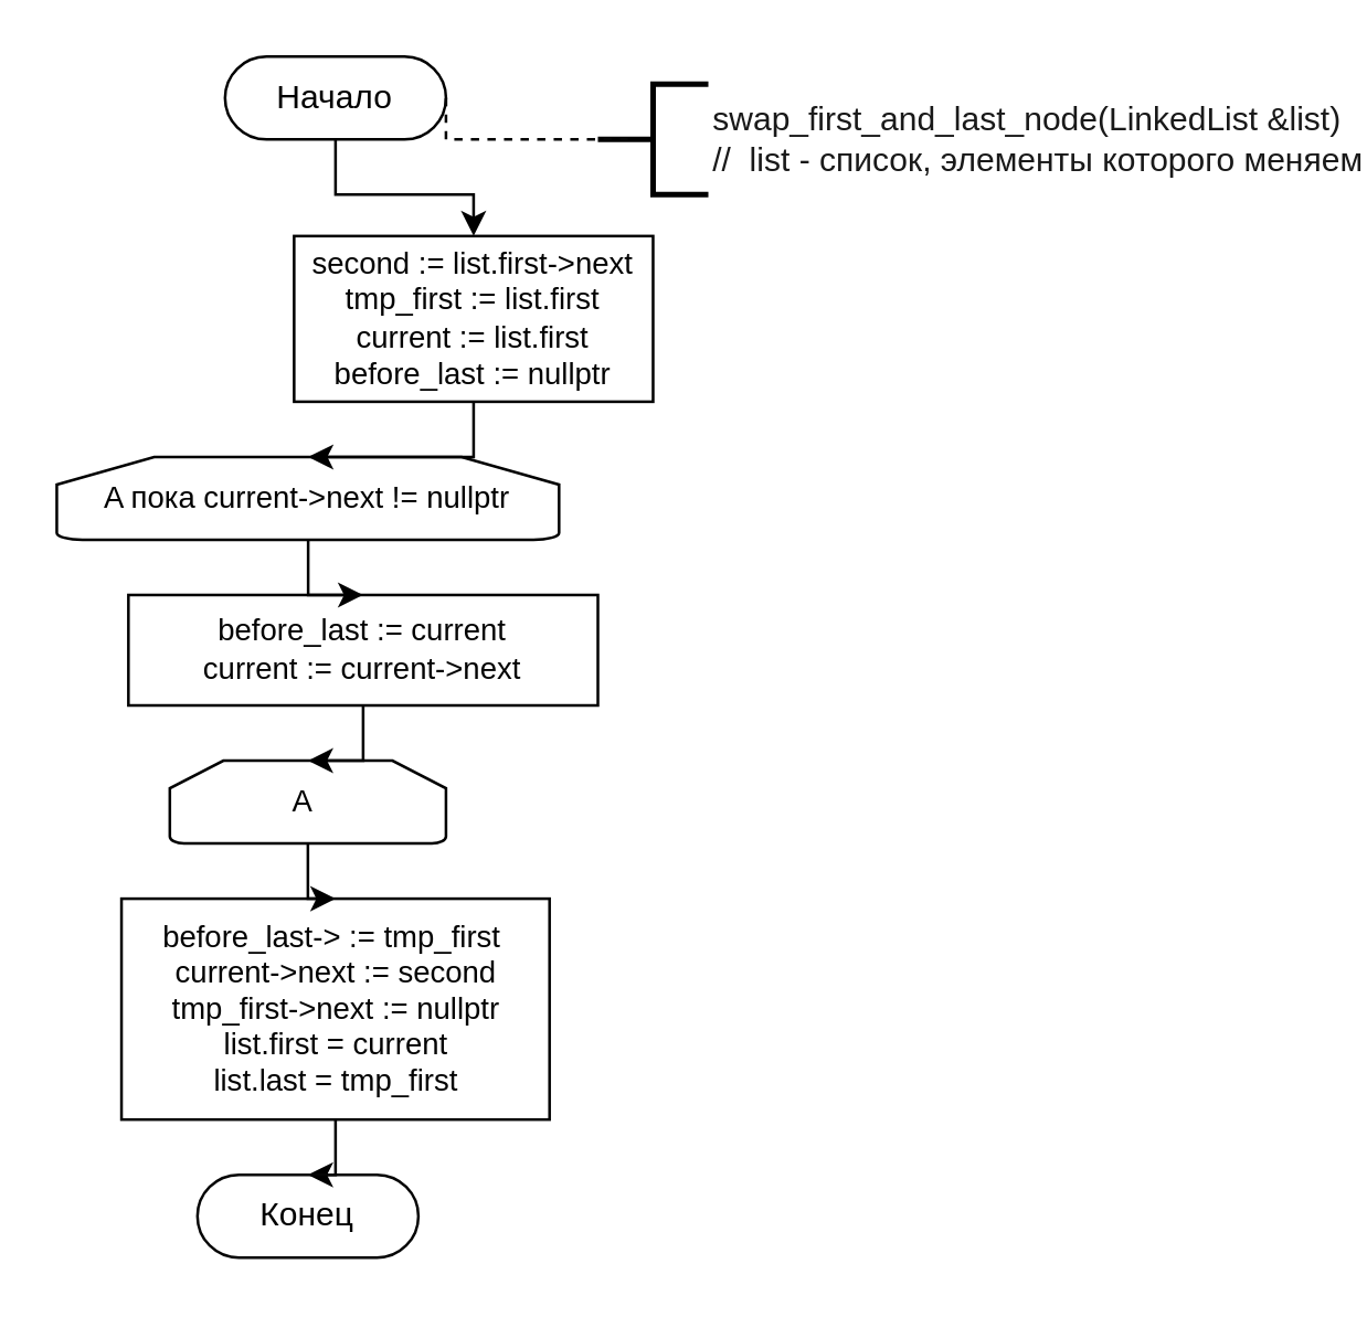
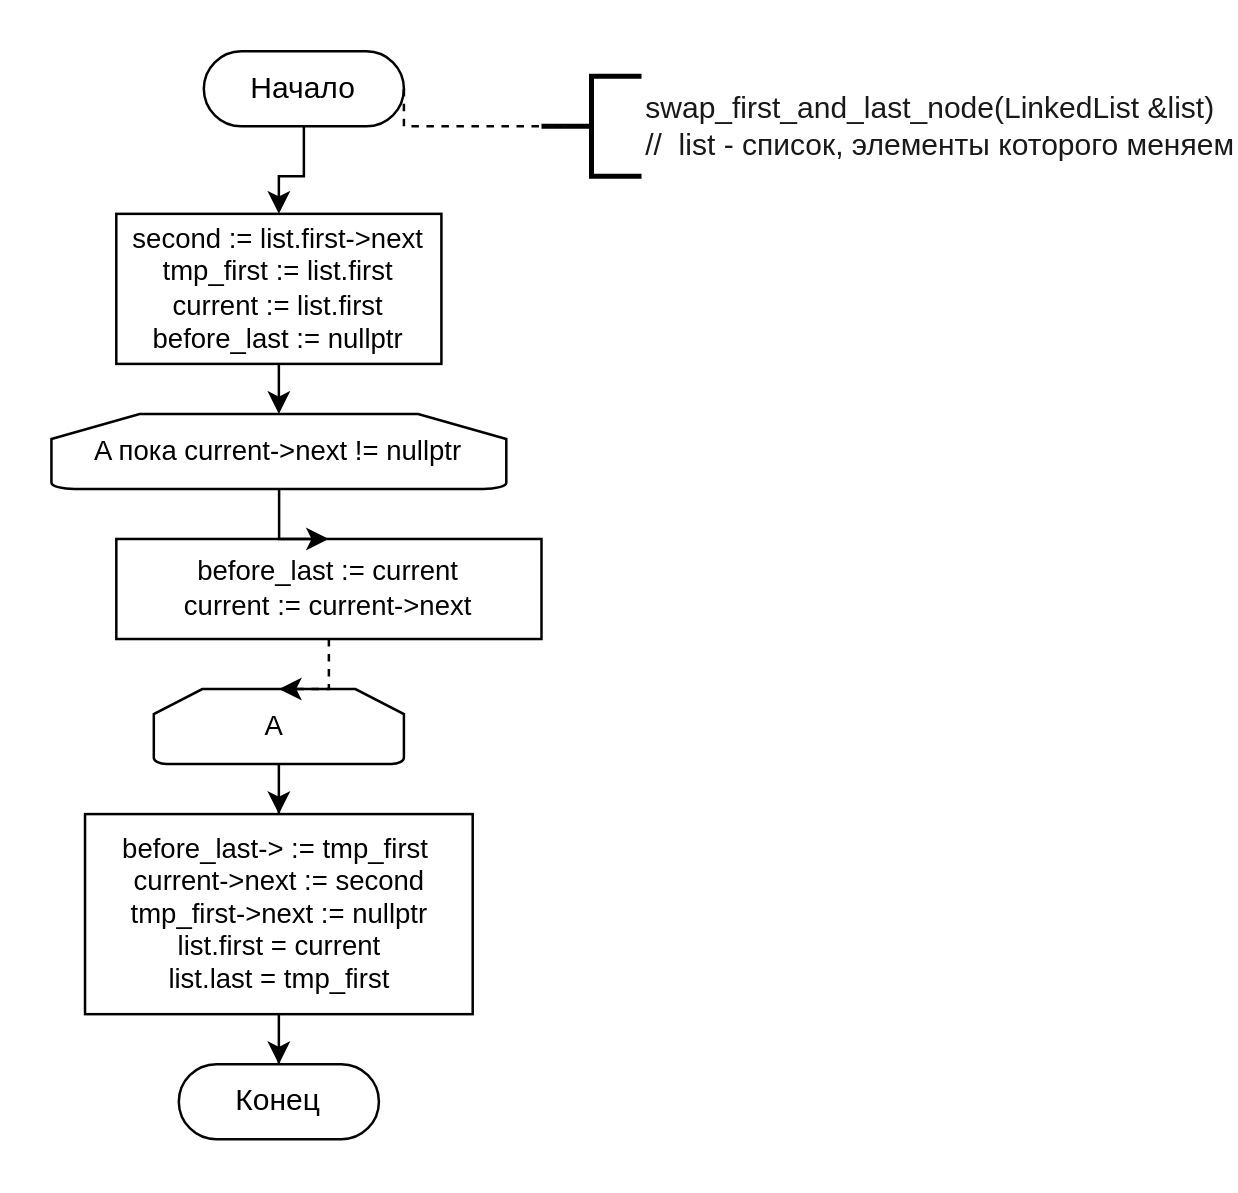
  <mxCell id="0" />
  <mxCell id="1" parent="0" />
  <mxCell id="2" style="edgeStyle=orthogonalEdgeStyle;rounded=0;orthogonalLoop=1;jettySize=auto;html=1;strokeColor=#000000;" edge="1" parent="1" source="3" target="7"><mxGeometry relative="1" as="geometry" /></mxCell>
  <mxCell id="3" value="&lt;font color=&quot;#000000&quot;&gt;Начало&lt;/font&gt;" style="rounded=1;whiteSpace=wrap;html=1;fontSize=12;glass=0;strokeWidth=1;shadow=0;arcSize=50;strokeColor=#000000;fillColor=none;" parent="1" vertex="1"><mxGeometry x="81" y="20" width="80" height="30" as="geometry" /></mxCell>
  <mxCell id="4" value="&lt;font color=&quot;#191919&quot;&gt;swap_first_and_last_node(LinkedList &amp;amp;list)&lt;br&gt;//&amp;nbsp; list - список, элементы которого меняем&lt;br&gt;&lt;/font&gt;" style="strokeWidth=2;html=1;shape=mxgraph.flowchart.annotation_2;align=left;labelPosition=right;pointerEvents=1;strokeColor=#000000;" parent="1" vertex="1"><mxGeometry x="216" y="30" width="40" height="40" as="geometry" /></mxCell>
  <mxCell id="5" style="edgeStyle=orthogonalEdgeStyle;rounded=0;orthogonalLoop=1;jettySize=auto;html=1;entryX=0.27;entryY=0.5;entryDx=0;entryDy=0;entryPerimeter=0;dashed=1;endArrow=none;endFill=0;strokeColor=#050505;exitX=1;exitY=0.5;exitDx=0;exitDy=0;" parent="1" source="3" target="4" edge="1"><mxGeometry relative="1" as="geometry"><Array as="points"><mxPoint x="191" y="50" /><mxPoint x="191" y="50" /></Array></mxGeometry></mxCell>
  <mxCell id="6" style="edgeStyle=orthogonalEdgeStyle;rounded=0;orthogonalLoop=1;jettySize=auto;html=1;strokeColor=#000000;" edge="1" parent="1" source="7" target="9"><mxGeometry relative="1" as="geometry" /></mxCell>
- <mxCell id="7" value="&lt;font color=&quot;#030303&quot;&gt;second := list.first-&amp;gt;next&lt;br&gt;tmp_first := list.first&lt;br&gt;current := list.first&lt;br&gt;before_last := nullptr&lt;br&gt;&lt;/font&gt;" style="rounded=0;whiteSpace=wrap;html=1;strokeColor=#000000;align=center;verticalAlign=middle;fontFamily=Helvetica;fontSize=11;fontColor=default;fillColor=none;" parent="1" vertex="1"><mxGeometry x="106" y="85" width="129.99" height="60" as="geometry" /></mxCell>
+ <mxCell id="7" value="&lt;font color=&quot;#030303&quot;&gt;second := list.first-&amp;gt;next&lt;br&gt;tmp_first := list.first&lt;br&gt;current := list.first&lt;br&gt;before_last := nullptr&lt;br&gt;&lt;/font&gt;" style="rounded=0;whiteSpace=wrap;html=1;strokeColor=#000000;align=center;verticalAlign=middle;fontFamily=Helvetica;fontSize=11;fontColor=default;fillColor=none;" parent="1" vertex="1"><mxGeometry x="46" y="85" width="129.99" height="60" as="geometry" /></mxCell>
  <mxCell id="8" style="edgeStyle=orthogonalEdgeStyle;rounded=0;orthogonalLoop=1;jettySize=auto;html=1;strokeColor=#000000;" edge="1" parent="1" source="9" target="11"><mxGeometry relative="1" as="geometry" /></mxCell>
  <mxCell id="9" value="A пока current-&amp;gt;next != nullptr" style="strokeWidth=1;html=1;shape=mxgraph.flowchart.loop_limit;whiteSpace=wrap;rounded=0;strokeColor=#000000;align=center;verticalAlign=middle;fontFamily=Helvetica;fontSize=11;fontColor=#000000;fillColor=none;" parent="1" vertex="1"><mxGeometry x="20.07" y="165" width="181.87" height="30" as="geometry" /></mxCell>
- <mxCell id="10" style="edgeStyle=orthogonalEdgeStyle;rounded=0;orthogonalLoop=1;jettySize=auto;html=1;strokeColor=#000000;" edge="1" parent="1" source="11" target="13"><mxGeometry relative="1" as="geometry" /></mxCell>
+ <mxCell id="10" style="edgeStyle=orthogonalEdgeStyle;rounded=0;orthogonalLoop=1;jettySize=auto;html=1;strokeColor=#000000;dashed=1;" edge="1" parent="1" source="11" target="13"><mxGeometry relative="1" as="geometry" /></mxCell>
  <mxCell id="11" value="&lt;font color=&quot;#030303&quot;&gt;before_last := current&lt;br&gt;current := current-&amp;gt;next&lt;br&gt;&lt;/font&gt;" style="rounded=0;whiteSpace=wrap;html=1;strokeColor=#000000;align=center;verticalAlign=middle;fontFamily=Helvetica;fontSize=11;fontColor=default;fillColor=none;" vertex="1" parent="1"><mxGeometry x="46.01" y="215" width="170" height="40" as="geometry" /></mxCell>
  <mxCell id="12" style="edgeStyle=orthogonalEdgeStyle;rounded=0;orthogonalLoop=1;jettySize=auto;html=1;strokeColor=#000000;" edge="1" parent="1" source="13" target="15"><mxGeometry relative="1" as="geometry" /></mxCell>
  <mxCell id="13" value="A&amp;nbsp;" style="strokeWidth=1;html=1;shape=mxgraph.flowchart.loop_limit;whiteSpace=wrap;rounded=0;strokeColor=#000000;align=center;verticalAlign=middle;fontFamily=Helvetica;fontSize=11;fontColor=#000000;fillColor=none;" vertex="1" parent="1"><mxGeometry x="61" y="275" width="100" height="30" as="geometry" /></mxCell>
  <mxCell id="14" style="edgeStyle=orthogonalEdgeStyle;rounded=0;orthogonalLoop=1;jettySize=auto;html=1;strokeColor=#000000;" edge="1" parent="1" source="15" target="16"><mxGeometry relative="1" as="geometry" /></mxCell>
- <mxCell id="15" value="&lt;font color=&quot;#030303&quot;&gt;before_last-&amp;gt; := tmp_first&amp;nbsp;&lt;br&gt;current-&amp;gt;next := second&lt;br&gt;tmp_first-&amp;gt;next := nullptr&lt;br&gt;list.first = current&lt;br&gt;list.last = tmp_first&lt;br&gt;&lt;/font&gt;" style="rounded=0;whiteSpace=wrap;html=1;strokeColor=#000000;align=center;verticalAlign=middle;fontFamily=Helvetica;fontSize=11;fontColor=default;fillColor=none;" vertex="1" parent="1"><mxGeometry x="43.5" y="325" width="155" height="80" as="geometry" /></mxCell>
+ <mxCell id="15" value="&lt;font color=&quot;#030303&quot;&gt;before_last-&amp;gt; := tmp_first&amp;nbsp;&lt;br&gt;current-&amp;gt;next := second&lt;br&gt;tmp_first-&amp;gt;next := nullptr&lt;br&gt;list.first = current&lt;br&gt;list.last = tmp_first&lt;br&gt;&lt;/font&gt;" style="rounded=0;whiteSpace=wrap;html=1;strokeColor=#000000;align=center;verticalAlign=middle;fontFamily=Helvetica;fontSize=11;fontColor=default;fillColor=none;" vertex="1" parent="1"><mxGeometry x="33.5" y="325" width="155" height="80" as="geometry" /></mxCell>
  <mxCell id="16" value="&lt;font color=&quot;#000000&quot;&gt;Конец&lt;/font&gt;" style="rounded=1;whiteSpace=wrap;html=1;fontSize=12;glass=0;strokeWidth=1;shadow=0;arcSize=50;strokeColor=#050505;fillColor=none;" vertex="1" parent="1"><mxGeometry x="71" y="425" width="80" height="30" as="geometry" /></mxCell>
